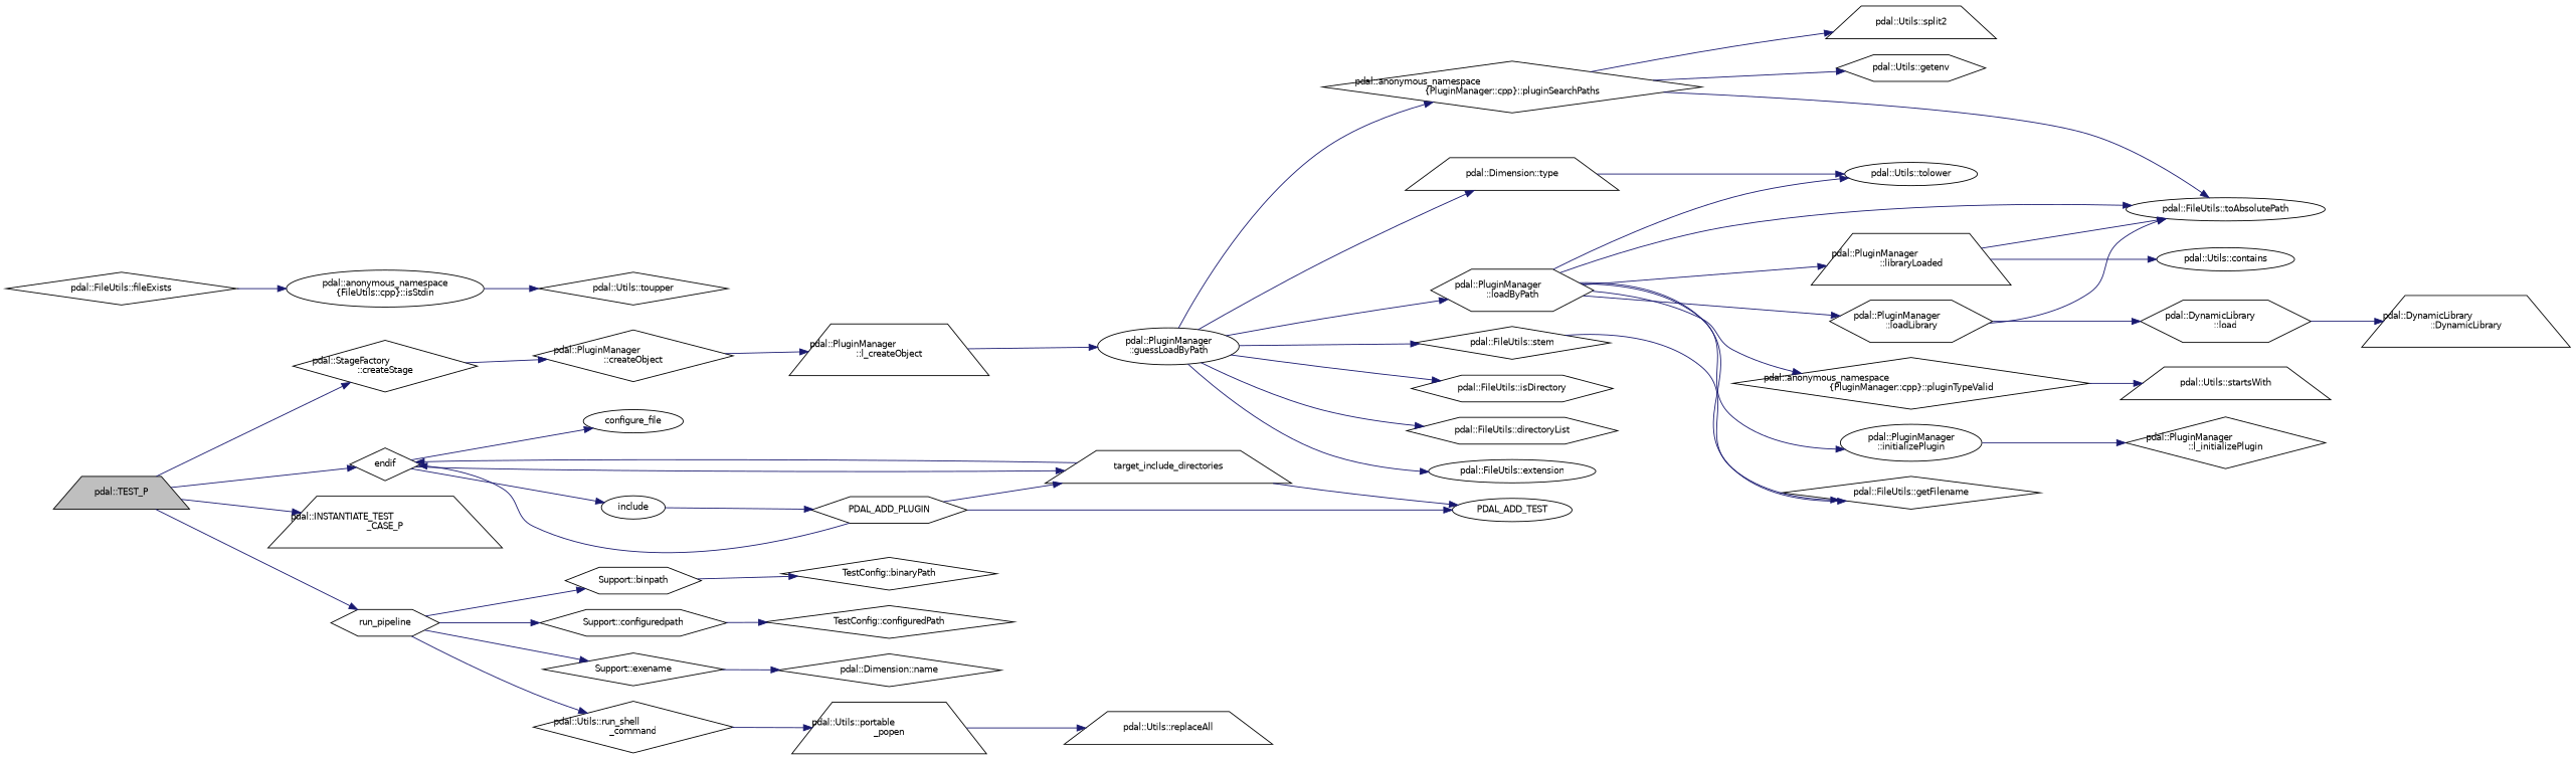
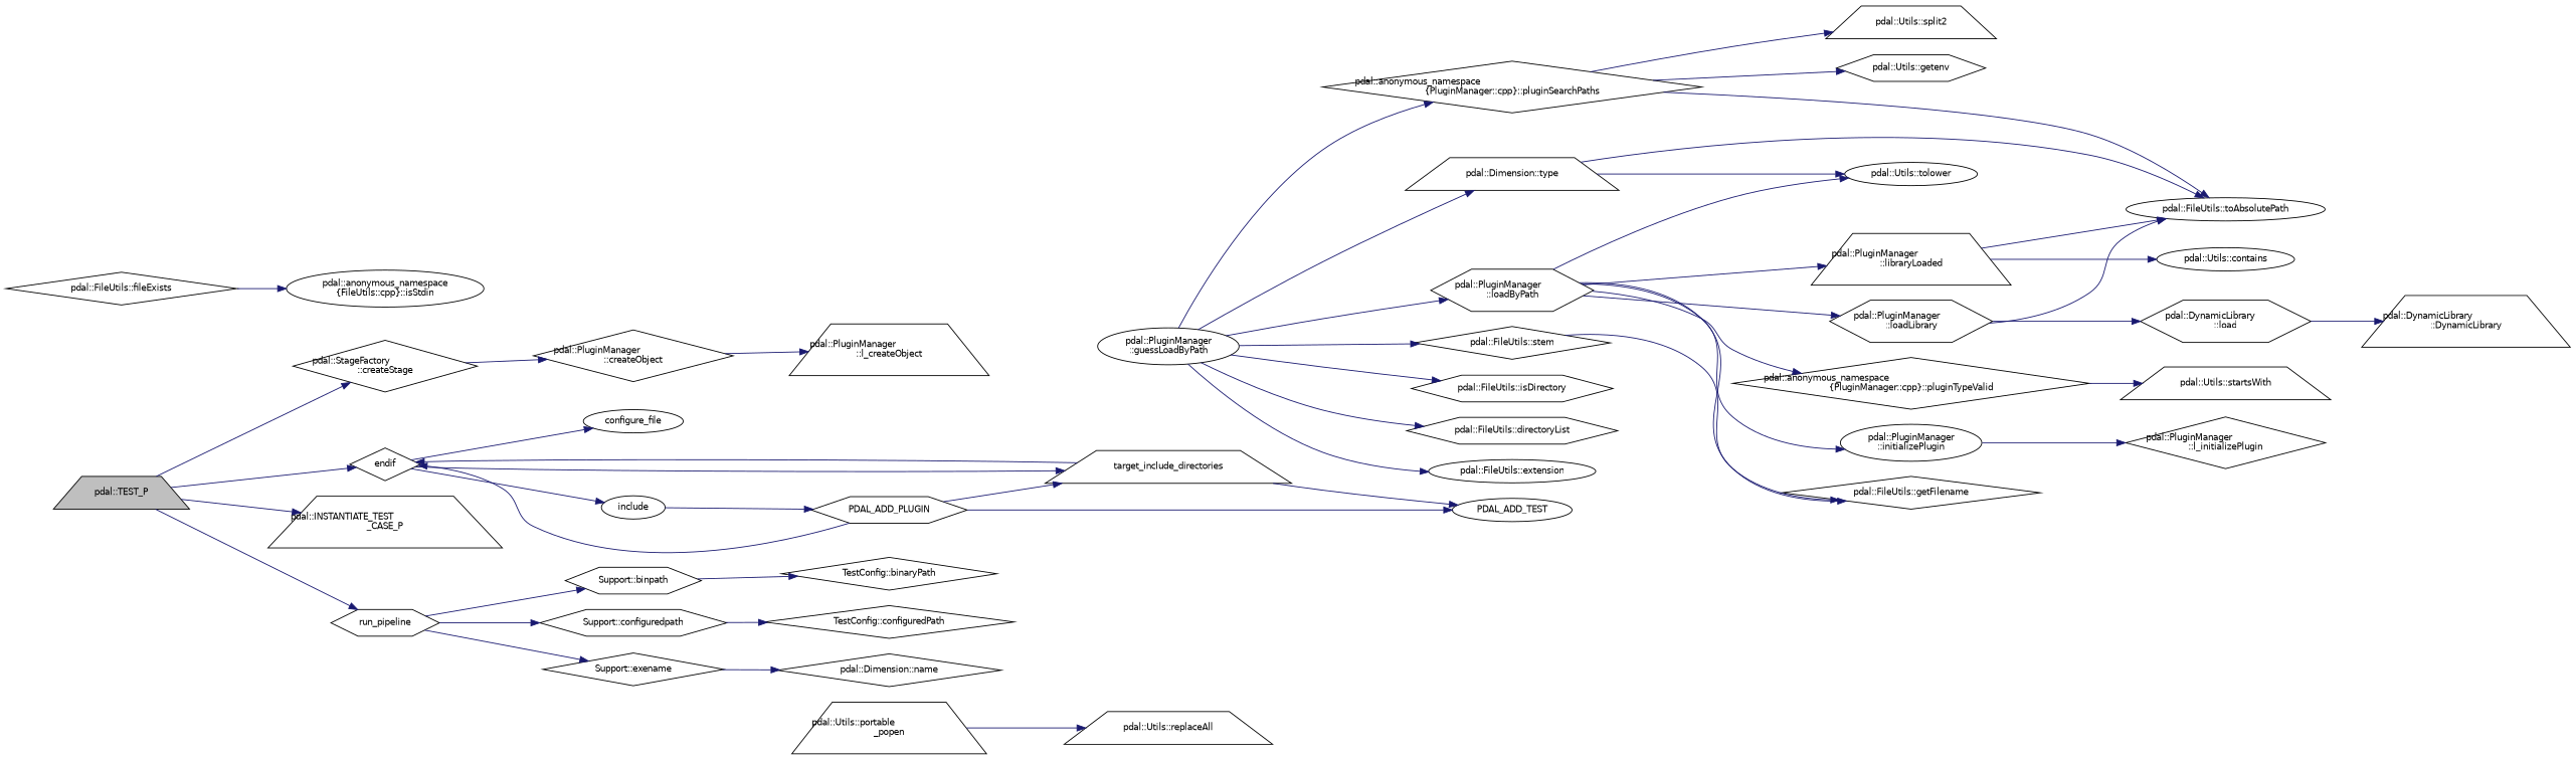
  digraph {
    rankdir=LR
    node [color=black fillcolor=white fontname=Helvetica fontsize=10 shape=diamond style=filled]
    edge [color=midnightblue fontname=Helvetica fontsize=10 labelfontname=Helvetica labelfontsize=10 style=solid]
    n1 [fillcolor=grey75 fontcolor=black height=0.2 label="pdal::TEST_P" shape=trapezium width=0.4]
    n2 [height=0.2 label="pdal::StageFactory\l::createStage" width=0.4]
    n3 [height=0.2 label=endif width=0.4]
    n4 [height=0.2 label="pdal::INSTANTIATE_TEST\l_CASE_P" shape=trapezium width=0.4]
    n5 [height=0.2 label=run_pipeline shape=hexagon width=0.4]
    n6 [height=0.2 label="pdal::PluginManager\l::createObject" width=0.4]
    n7 [height=0.2 label=configure_file shape=ellipse width=0.4]
    n8 [height=0.2 label=include shape=ellipse width=0.4]
    n9 [height=0.2 label=target_include_directories shape=trapezium width=0.4]
    n10 [height=0.2 label="Support::binpath" shape=hexagon width=0.4]
    n11 [height=0.2 label="Support::configuredpath" shape=hexagon width=0.4]
    n12 [height=0.2 label="Support::exename" width=0.4]
-   n13 [height=0.2 label="pdal::Utils::run_shell\l_command" width=0.4]
    n14 [height=0.2 label="pdal::PluginManager\l::l_createObject" shape=trapezium width=0.4]
    n15 [height=0.2 label="pdal::PluginManager\l::guessLoadByPath" shape=ellipse width=0.4]
    n16 [height=0.2 label="pdal::anonymous_namespace\l\{PluginManager::cpp\}::pluginSearchPaths" width=0.4]
    n17 [height=0.2 label="pdal::FileUtils::isDirectory" shape=hexagon width=0.4]
    n18 [height=0.2 label="pdal::FileUtils::directoryList" shape=hexagon width=0.4]
    n19 [height=0.2 label="pdal::FileUtils::extension" shape=ellipse width=0.4]
    n20 [height=0.2 label="pdal::FileUtils::stem" width=0.4]
    n21 [height=0.2 label="pdal::Dimension::type" shape=trapezium width=0.4]
    n22 [height=0.2 label="pdal::PluginManager\l::loadByPath" shape=hexagon width=0.4]
    n23 [height=0.2 label="pdal::Utils::split2" shape=trapezium width=0.4]
    n24 [height=0.2 label="pdal::Utils::getenv" shape=hexagon width=0.4]
    n25 [height=0.2 label="pdal::FileUtils::toAbsolutePath" shape=ellipse width=0.4]
    n26 [height=0.2 label="pdal::FileUtils::fileExists" width=0.4]
    n27 [height=0.2 label="pdal::anonymous_namespace\l\{FileUtils::cpp\}::isStdin" shape=ellipse width=0.4]
    n28 [height=0.2 label="pdal::FileUtils::getFilename" width=0.4]
    n29 [height=0.2 label="pdal::Utils::tolower" shape=ellipse width=0.4]
    n30 [height=0.2 label="pdal::anonymous_namespace\l\{PluginManager::cpp\}::pluginTypeValid" width=0.4]
    n31 [height=0.2 label="pdal::PluginManager\l::libraryLoaded" shape=trapezium width=0.4]
    n32 [height=0.2 label="pdal::PluginManager\l::loadLibrary" shape=hexagon width=0.4]
    n33 [height=0.2 label="pdal::PluginManager\l::initializePlugin" shape=ellipse width=0.4]
-   n34 [height=0.2 label="pdal::Utils::toupper" width=0.4]
    n35 [height=0.2 label="pdal::Utils::startsWith" shape=trapezium width=0.4]
    n36 [height=0.2 label="pdal::Utils::contains" shape=ellipse width=0.4]
    n37 [height=0.2 label="pdal::DynamicLibrary\l::load" shape=hexagon width=0.4]
    n38 [height=0.2 label="pdal::PluginManager\l::l_initializePlugin" width=0.4]
    n39 [height=0.2 label="pdal::DynamicLibrary\l::DynamicLibrary" shape=trapezium width=0.4]
    n40 [height=0.2 label=PDAL_ADD_PLUGIN shape=hexagon width=0.4]
    n41 [height=0.2 label=PDAL_ADD_TEST shape=ellipse width=0.4]
    n42 [height=0.2 label="TestConfig::binaryPath" width=0.4]
    n43 [height=0.2 label="TestConfig::configuredPath" width=0.4]
    n44 [height=0.2 label="pdal::Dimension::name" width=0.4]
    n45 [height=0.2 label="pdal::Utils::portable\l_popen" shape=trapezium width=0.4]
    n46 [height=0.2 label="pdal::Utils::replaceAll" shape=trapezium width=0.4]
    n1 -> n2
    n1 -> n3
    n1 -> n4
    n1 -> n5
    n2 -> n6
    n3 -> n7
    n3 -> n8
    n3 -> n9
    n5 -> n10
    n5 -> n11
    n5 -> n12
-   n5 -> n13
    n6 -> n14
    n8 -> n40
    n9 -> n3
    n9 -> n41
    n10 -> n42
    n11 -> n43
    n12 -> n44
-   n13 -> n45
-   n14 -> n15
    n15 -> n16
    n15 -> n17
    n15 -> n18
    n15 -> n19
    n15 -> n20
    n15 -> n21
    n15 -> n22
    n16 -> n23
    n16 -> n24
    n16 -> n25
    n20 -> n28
    n21 -> n29
-   n22 -> n25
+   n21 -> n25
    n22 -> n28
    n22 -> n29
    n22 -> n30
    n22 -> n31
    n22 -> n32
    n22 -> n33
    n26 -> n27
-   n27 -> n34
    n30 -> n35
    n31 -> n25
    n31 -> n36
    n32 -> n25
    n32 -> n37
    n33 -> n38
    n37 -> n39
    n40 -> n3
    n40 -> n9
    n40 -> n41
    n45 -> n46
  }
